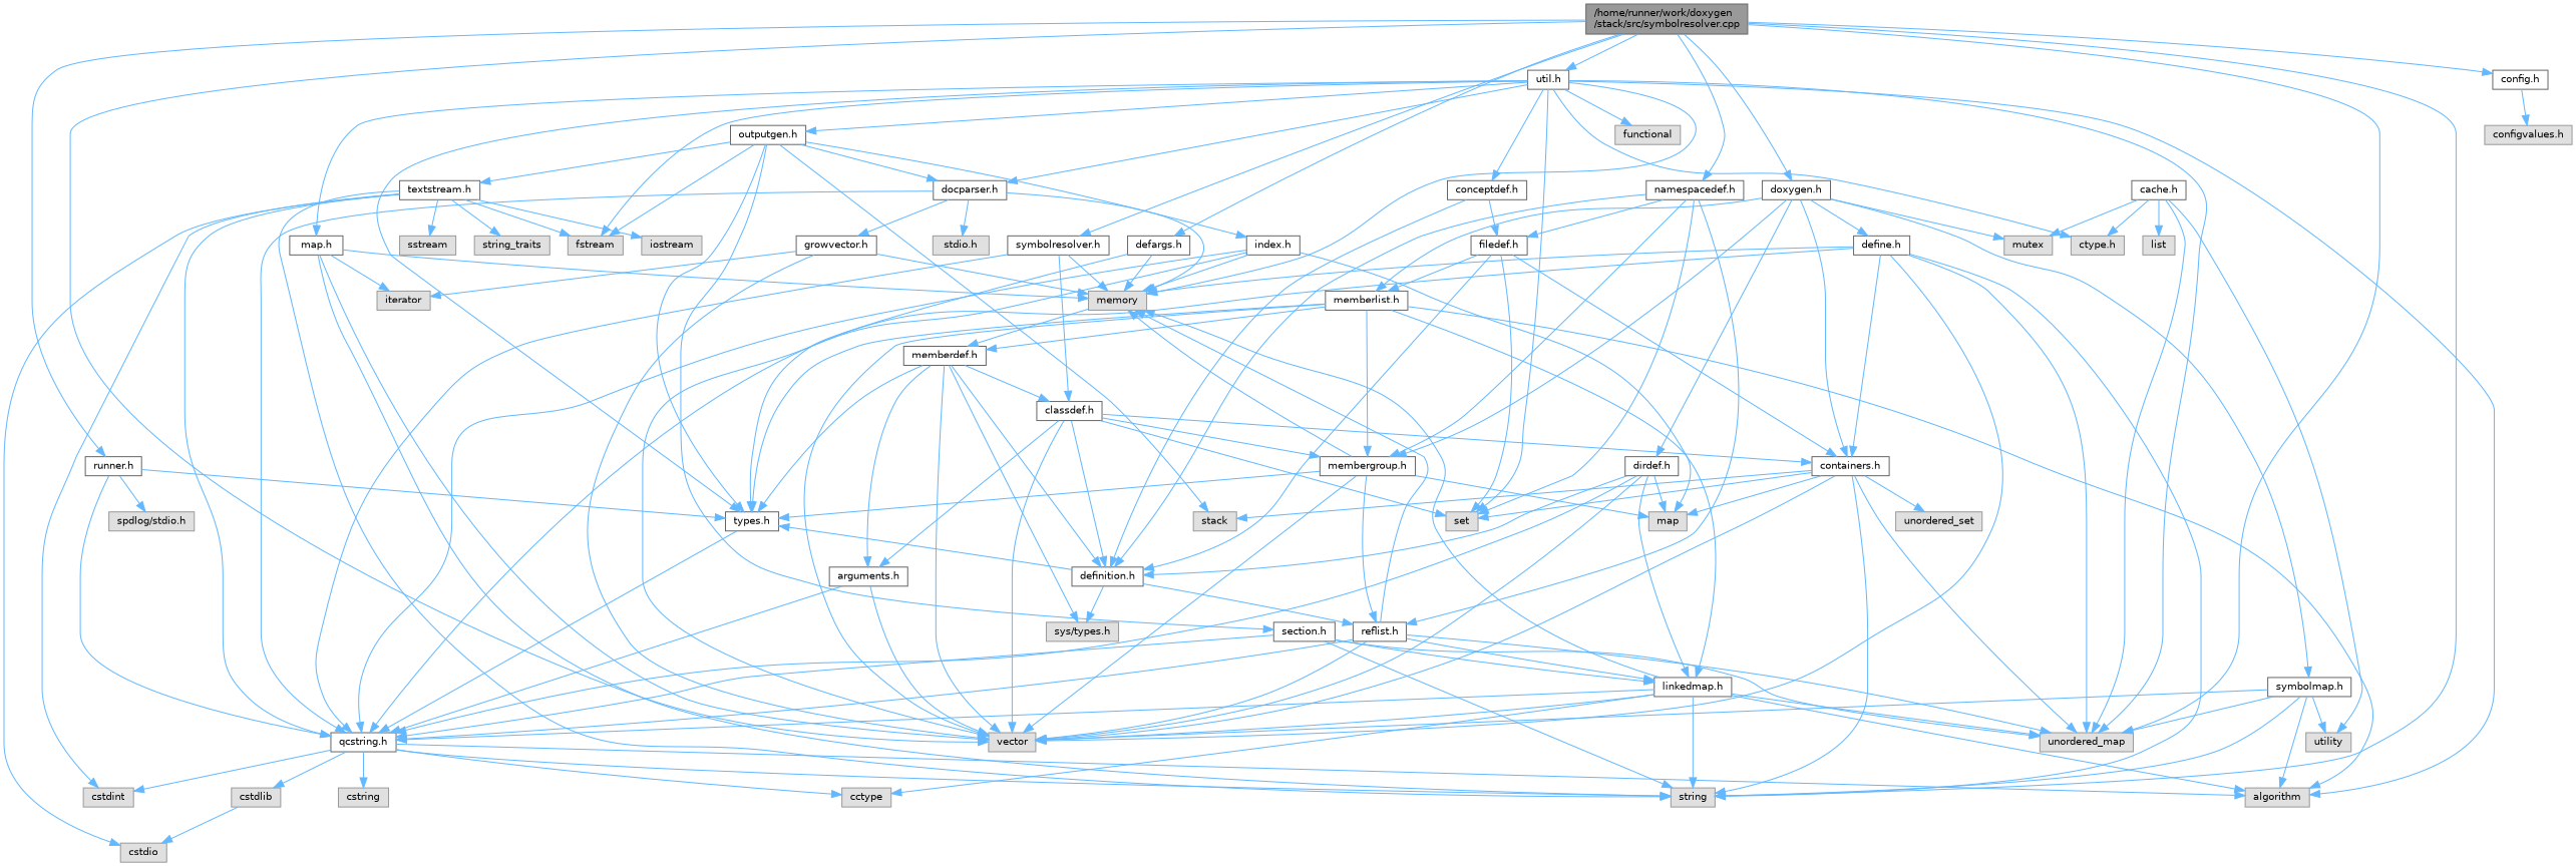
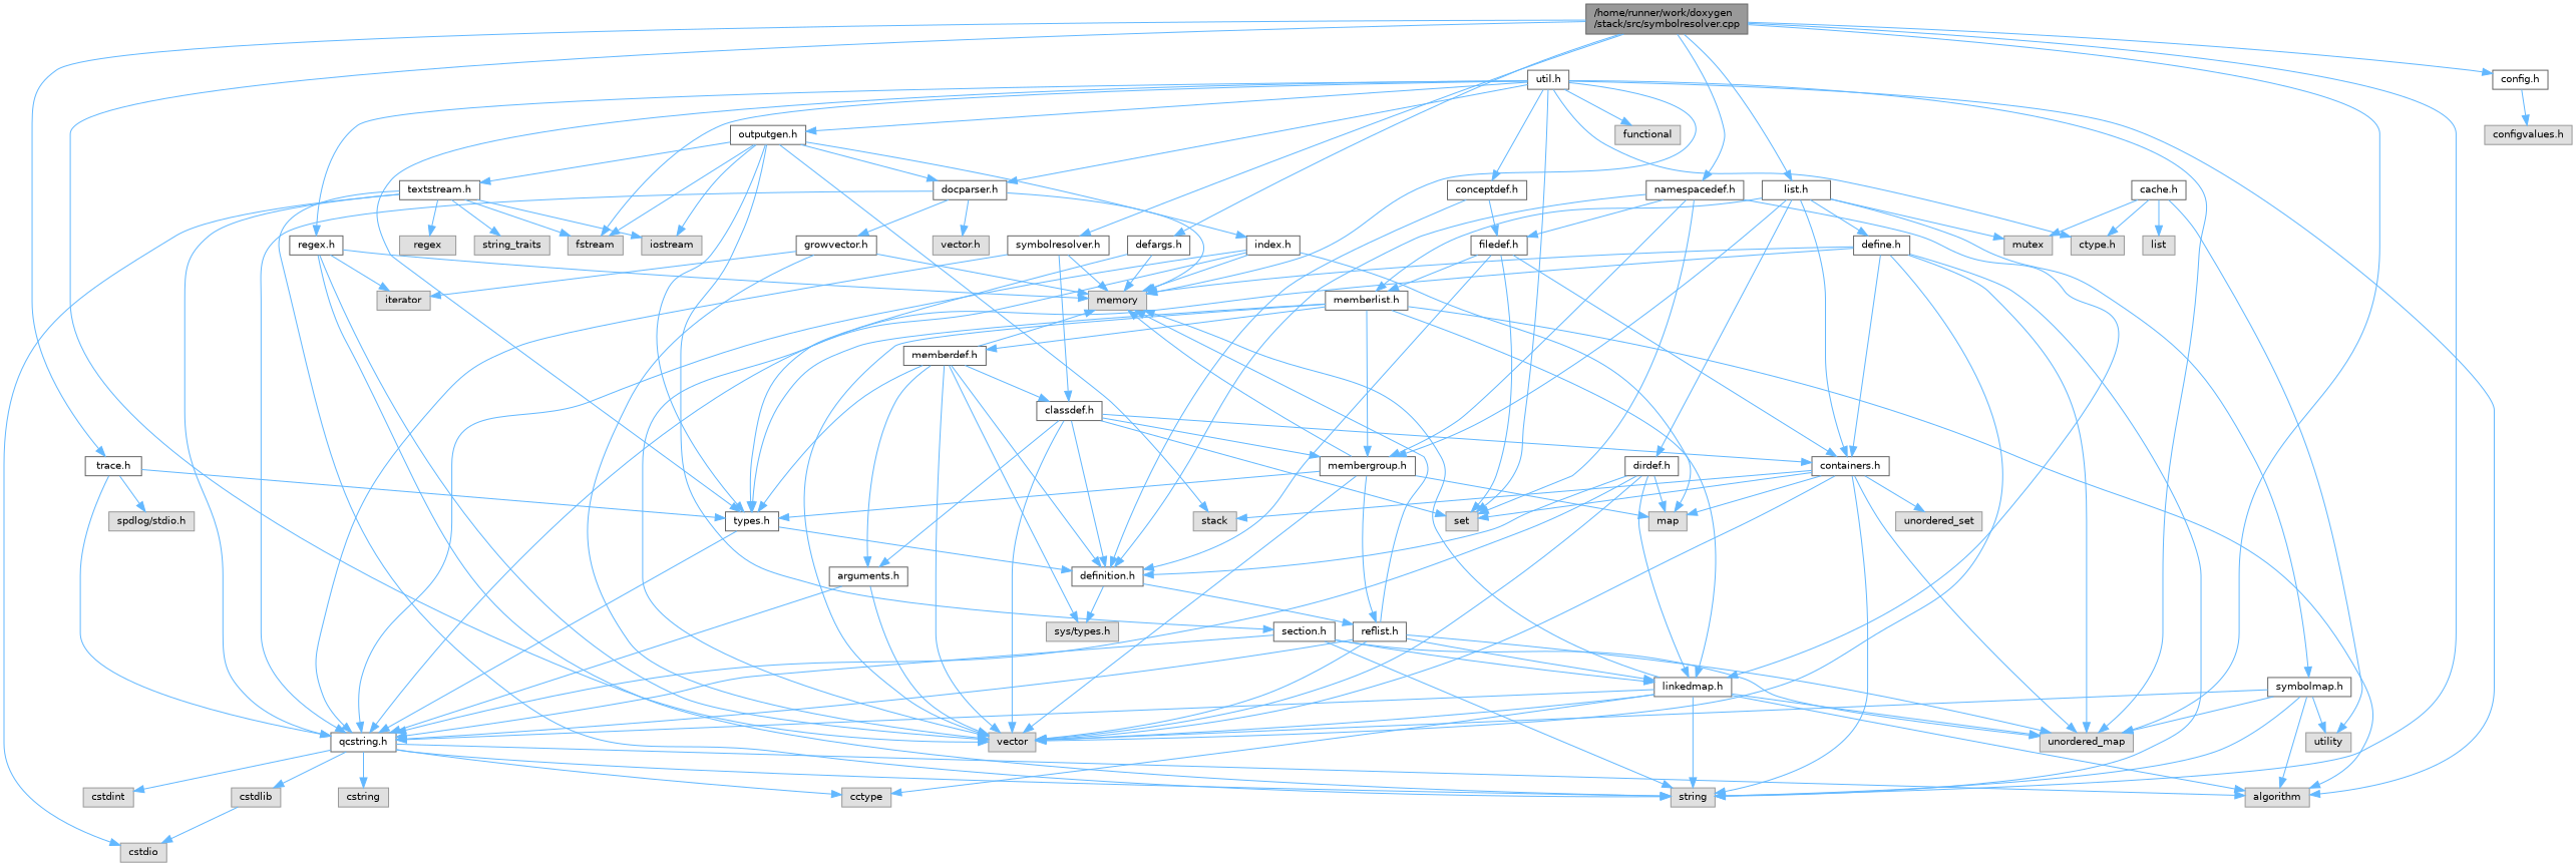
  digraph {
    node [color=grey40 fillcolor=white fontname=Helvetica fontsize=10 shape=box style=filled]
    edge [color=steelblue1 fontname=Helvetica fontsize=10 labelfontname=Helvetica labelfontsize=10 style=solid]
    n1 [color=gray40 fillcolor=grey60 fontcolor=black height=0.2 label="/home/runner/work/doxygen\l/stack/src/symbolresolver.cpp" width=0.4]
    n2 [color=grey60 fillcolor="#E0E0E0" height=0.2 label=unordered_map width=0.4]
    n3 [color=grey60 fillcolor="#E0E0E0" height=0.2 label=string width=0.4]
    n4 [color=grey60 fillcolor="#E0E0E0" height=0.2 label=vector width=0.4]
    n5 [height=0.2 label="symbolresolver.h" width=0.4]
    n6 [height=0.2 label="util.h" width=0.4]
-   n7 [height=0.2 label="doxygen.h" width=0.4]
+   n7 [height=0.2 label="list.h" width=0.4]
    n8 [height=0.2 label="namespacedef.h" width=0.4]
    n9 [height=0.2 label="config.h" width=0.4]
    n10 [height=0.2 label="defargs.h" width=0.4]
-   n11 [height=0.2 label="runner.h" width=0.4]
+   n11 [height=0.2 label="trace.h" width=0.4]
    n12 [color=grey60 fillcolor="#E0E0E0" height=0.2 label=memory width=0.4]
    n13 [height=0.2 label="qcstring.h" width=0.4]
    n14 [height=0.2 label="classdef.h" width=0.4]
    n15 [color=grey60 fillcolor="#E0E0E0" height=0.2 label=algorithm width=0.4]
    n16 [color=grey60 fillcolor="#E0E0E0" height=0.2 label=set width=0.4]
    n17 [height=0.2 label="types.h" width=0.4]
    n18 [color=grey60 fillcolor="#E0E0E0" height=0.2 label=functional width=0.4]
    n19 [color=grey60 fillcolor="#E0E0E0" height=0.2 label=fstream width=0.4]
    n20 [color=grey60 fillcolor="#E0E0E0" height=0.2 label="ctype.h" width=0.4]
    n21 [height=0.2 label="docparser.h" width=0.4]
    n22 [height=0.2 label="outputgen.h" width=0.4]
-   n23 [height=0.2 label="map.h" width=0.4]
+   n23 [height=0.2 label="regex.h" width=0.4]
    n24 [height=0.2 label="conceptdef.h" width=0.4]
    n25 [height=0.2 label="containers.h" width=0.4]
    n26 [height=0.2 label="membergroup.h" width=0.4]
    n27 [height=0.2 label="memberlist.h" width=0.4]
    n28 [color=grey60 fillcolor="#E0E0E0" height=0.2 label=mutex width=0.4]
    n29 [height=0.2 label="dirdef.h" width=0.4]
    n30 [height=0.2 label="define.h" width=0.4]
    n31 [height=0.2 label="symbolmap.h" width=0.4]
    n32 [height=0.2 label="definition.h" width=0.4]
    n33 [height=0.2 label="linkedmap.h" width=0.4]
    n34 [height=0.2 label="filedef.h" width=0.4]
    n35 [color=grey60 fillcolor="#E0E0E0" height=0.2 label="configvalues.h" width=0.4]
    n36 [color=grey60 fillcolor="#E0E0E0" height=0.2 label="spdlog/stdio.h" width=0.4]
    n37 [color=grey60 fillcolor="#E0E0E0" height=0.2 label=cctype width=0.4]
    n38 [color=grey60 fillcolor="#E0E0E0" height=0.2 label=cstring width=0.4]
    n39 [color=grey60 fillcolor="#E0E0E0" height=0.2 label=cstdlib width=0.4]
    n40 [color=grey60 fillcolor="#E0E0E0" height=0.2 label=cstdint width=0.4]
    n41 [height=0.2 label="arguments.h" width=0.4]
    n42 [color=grey60 fillcolor="#E0E0E0" height=0.2 label=cstdio width=0.4]
    n43 [color=grey60 fillcolor="#E0E0E0" height=0.2 label=map width=0.4]
    n44 [color=grey60 fillcolor="#E0E0E0" height=0.2 label=unordered_set width=0.4]
    n45 [color=grey60 fillcolor="#E0E0E0" height=0.2 label=stack width=0.4]
    n46 [height=0.2 label="reflist.h" width=0.4]
    n47 [color=grey60 fillcolor="#E0E0E0" height=0.2 label="sys/types.h" width=0.4]
-   n48 [color=grey60 fillcolor="#E0E0E0" height=0.2 label="stdio.h" width=0.4]
+   n48 [color=grey60 fillcolor="#E0E0E0" height=0.2 label="vector.h" width=0.4]
    n49 [height=0.2 label="growvector.h" width=0.4]
    n50 [color=grey60 fillcolor="#E0E0E0" height=0.2 label=iostream width=0.4]
    n51 [height=0.2 label="index.h" width=0.4]
    n52 [height=0.2 label="section.h" width=0.4]
    n53 [height=0.2 label="textstream.h" width=0.4]
    n54 [color=grey60 fillcolor="#E0E0E0" height=0.2 label=iterator width=0.4]
-   n55 [color=grey60 fillcolor="#E0E0E0" height=0.2 label=sstream width=0.4]
+   n55 [color=grey60 fillcolor="#E0E0E0" height=0.2 label=regex width=0.4]
    n56 [color=grey60 fillcolor="#E0E0E0" height=0.2 label=string_traits width=0.4]
    n57 [height=0.2 label="memberdef.h" width=0.4]
    n58 [height=0.2 label="cache.h" width=0.4]
    n59 [color=grey60 fillcolor="#E0E0E0" height=0.2 label=list width=0.4]
    n60 [color=grey60 fillcolor="#E0E0E0" height=0.2 label=utility width=0.4]
    n1 -> n2
    n1 -> n3
    n1 -> n4
    n1 -> n5
-   n1 -> n6
    n1 -> n7
    n1 -> n8
    n1 -> n9
    n1 -> n10
    n1 -> n11
    n5 -> n12
    n5 -> n13
    n5 -> n14
    n6 -> n2
    n6 -> n12
    n6 -> n15
    n6 -> n16
    n6 -> n17
    n6 -> n18
    n6 -> n19
    n6 -> n20
    n6 -> n21
    n6 -> n22
    n6 -> n23
    n6 -> n24
    n7 -> n25
    n7 -> n26
    n7 -> n27
    n7 -> n28
    n7 -> n29
    n7 -> n30
    n7 -> n31
    n8 -> n16
    n8 -> n26
    n8 -> n32
-   n8 -> n46
+   n8 -> n33
    n8 -> n34
    n9 -> n35
    n10 -> n12
    n10 -> n17
    n11 -> n13
    n11 -> n17
    n11 -> n36
    n13 -> n3
    n13 -> n15
    n13 -> n37
    n13 -> n38
    n13 -> n39
    n13 -> n40
    n14 -> n4
    n14 -> n16
    n14 -> n25
    n14 -> n26
    n14 -> n32
    n14 -> n41
    n17 -> n13
    n21 -> n12
    n21 -> n13
    n21 -> n48
    n21 -> n49
    n22 -> n17
    n22 -> n19
    n22 -> n21
    n22 -> n45
+   n22 -> n50
    n22 -> n51
    n22 -> n52
    n22 -> n53
    n23 -> n3
    n23 -> n4
    n23 -> n12
    n23 -> n54
    n24 -> n32
    n24 -> n34
    n25 -> n2
    n25 -> n3
    n25 -> n4
    n25 -> n16
    n25 -> n43
    n25 -> n44
    n25 -> n45
    n26 -> n4
    n26 -> n12
    n26 -> n17
    n26 -> n43
    n26 -> n46
    n27 -> n4
    n27 -> n15
    n27 -> n17
    n27 -> n26
    n27 -> n33
    n27 -> n57
    n29 -> n4
    n29 -> n13
    n29 -> n32
    n29 -> n33
    n29 -> n43
    n30 -> n2
    n30 -> n3
    n30 -> n4
    n30 -> n12
    n30 -> n13
    n30 -> n25
    n31 -> n2
    n31 -> n3
    n31 -> n4
    n31 -> n15
    n31 -> n60
-   n32 -> n17
+   n17 -> n32
    n32 -> n46
    n32 -> n47
    n33 -> n2
    n33 -> n3
    n33 -> n4
    n33 -> n12
    n33 -> n13
    n33 -> n15
    n33 -> n37
    n34 -> n16
    n34 -> n25
    n34 -> n27
    n34 -> n32
    n39 -> n42
    n41 -> n4
    n41 -> n13
    n46 -> n2
    n46 -> n4
    n46 -> n12
    n46 -> n13
    n46 -> n33
    n49 -> n4
    n49 -> n12
    n49 -> n54
    n51 -> n4
    n51 -> n12
    n51 -> n13
    n51 -> n43
    n52 -> n2
    n52 -> n3
    n52 -> n13
    n52 -> n33
    n53 -> n3
    n53 -> n13
    n53 -> n19
-   n53 -> n40
    n53 -> n42
    n53 -> n50
    n53 -> n55
    n53 -> n56
    n57 -> n4
-   n12 -> n57
+   n57 -> n12
    n57 -> n14
    n57 -> n17
    n57 -> n32
    n57 -> n41
    n57 -> n47
-   n58 -> n2
    n58 -> n20
    n58 -> n28
    n58 -> n59
    n58 -> n60
  }
